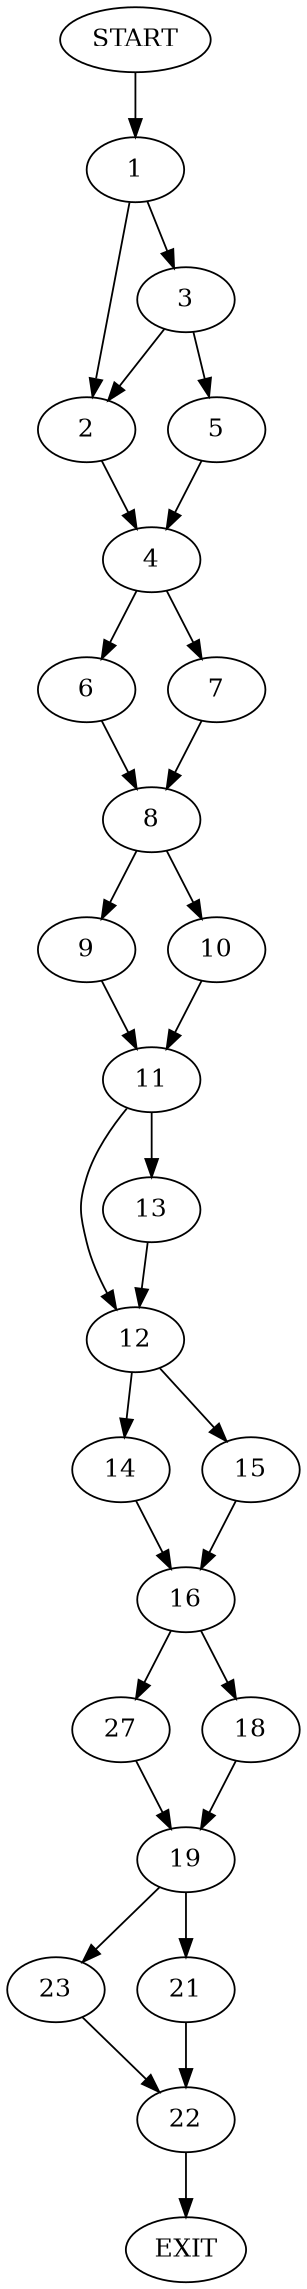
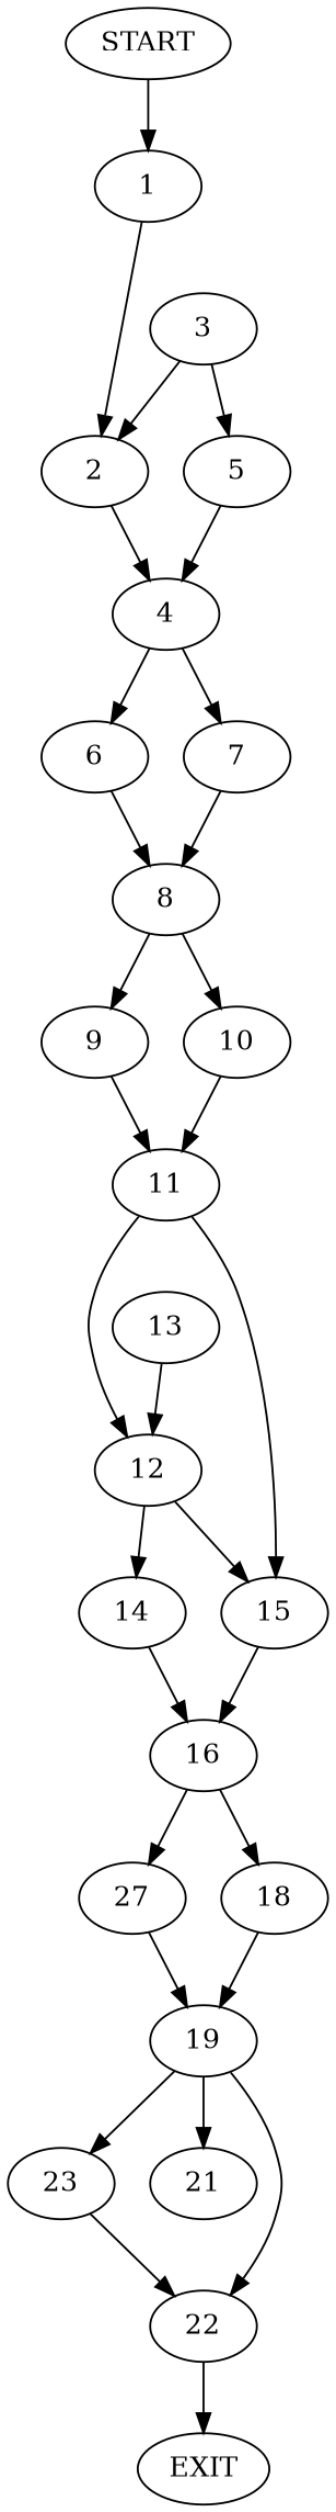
  digraph {
    n1 [label=START]
    1
    2
    3
    n5 [label=EXIT]
    4
    5
    6
    7
    8
    9
    10
    11
    12
    13
    14
    15
    16
    n19 [label=27]
    18
    19
    n22 [label=23]
    21
    22
    n1 -> 1
    1 -> 2
-   1 -> 3
    2 -> 4
    3 -> 2
    3 -> 5
    4 -> 6
    4 -> 7
    5 -> 4
    6 -> 8
    7 -> 8
    8 -> 9
    8 -> 10
    9 -> 11
    10 -> 11
    11 -> 12
-   11 -> 13
+   11 -> 15
    12 -> 14
    12 -> 15
    13 -> 12
    14 -> 16
    15 -> 16
    16 -> n19
    16 -> 18
    n19 -> 19
    18 -> 19
    19 -> n22
    19 -> 21
    n22 -> 22
-   21 -> 22
+   19 -> 22
    22 -> n5
  }
